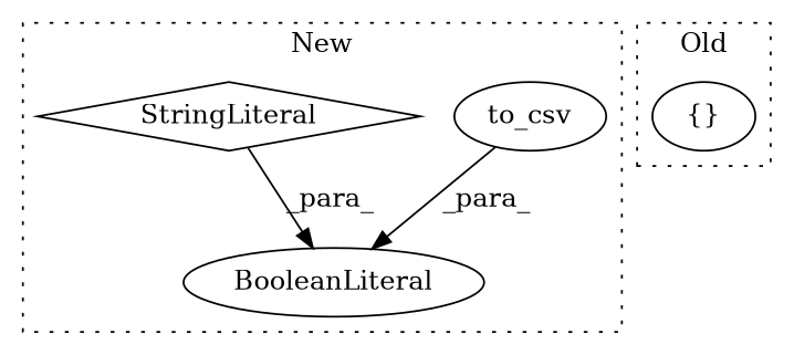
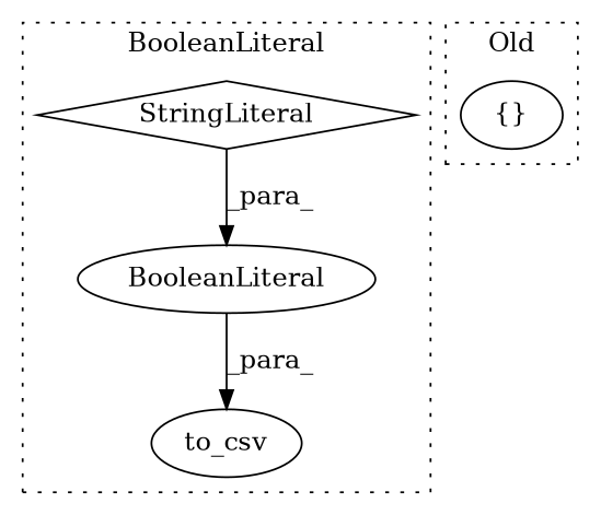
  digraph {
    node [shape=ellipse]
    n1 [a=32 l="7,1" label=to_csv s="5782,5838"]
    n2 [a=9 l=5 label=BooleanLiteral s=5833]
    n3 [a=45 l=4 label=StringLiteral s=5828 shape=diamond]
    n4 [a=4 l="1,1" label="{}" s="2541,2599"]
    subgraph cluster_1 {
-     label=New
+     label=BooleanLiteral
      style=dotted
      n1
      n2
      n3
    }
    subgraph cluster_2 {
      label=Old
      style=dotted
      n4
    }
-   n1 -> n2 [label=_para_]
+   n2 -> n1 [label=_para_]
    n3 -> n2 [label=_para_]
  }
